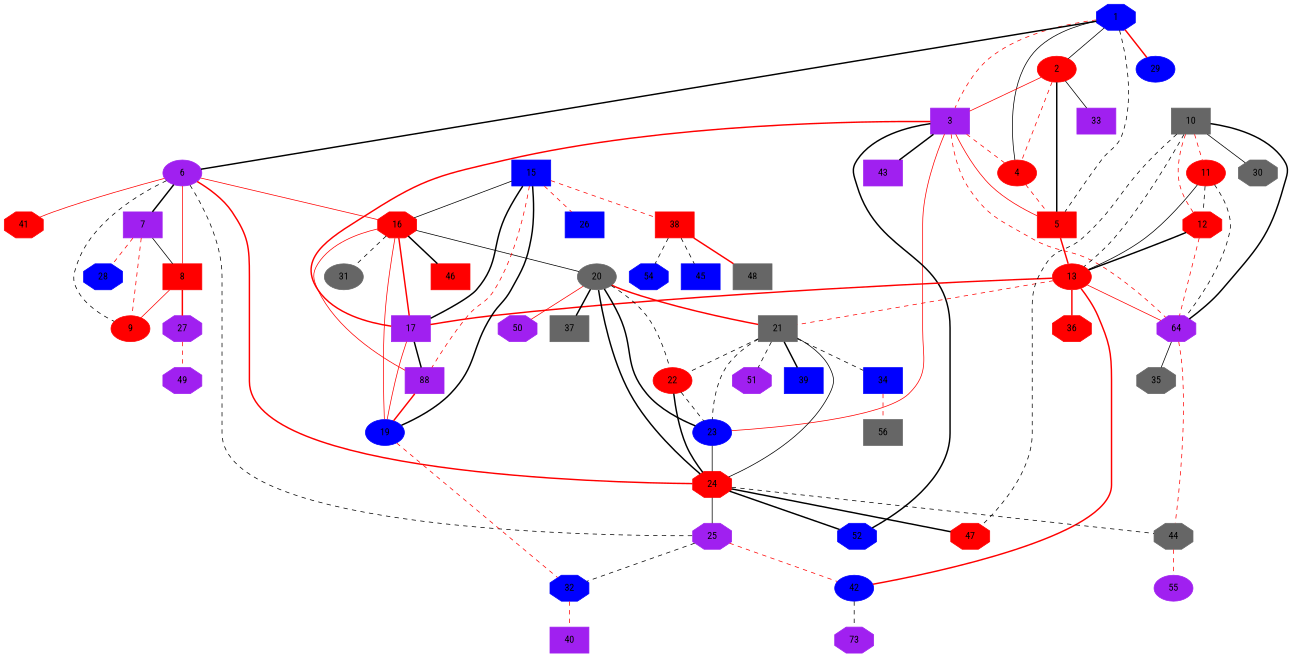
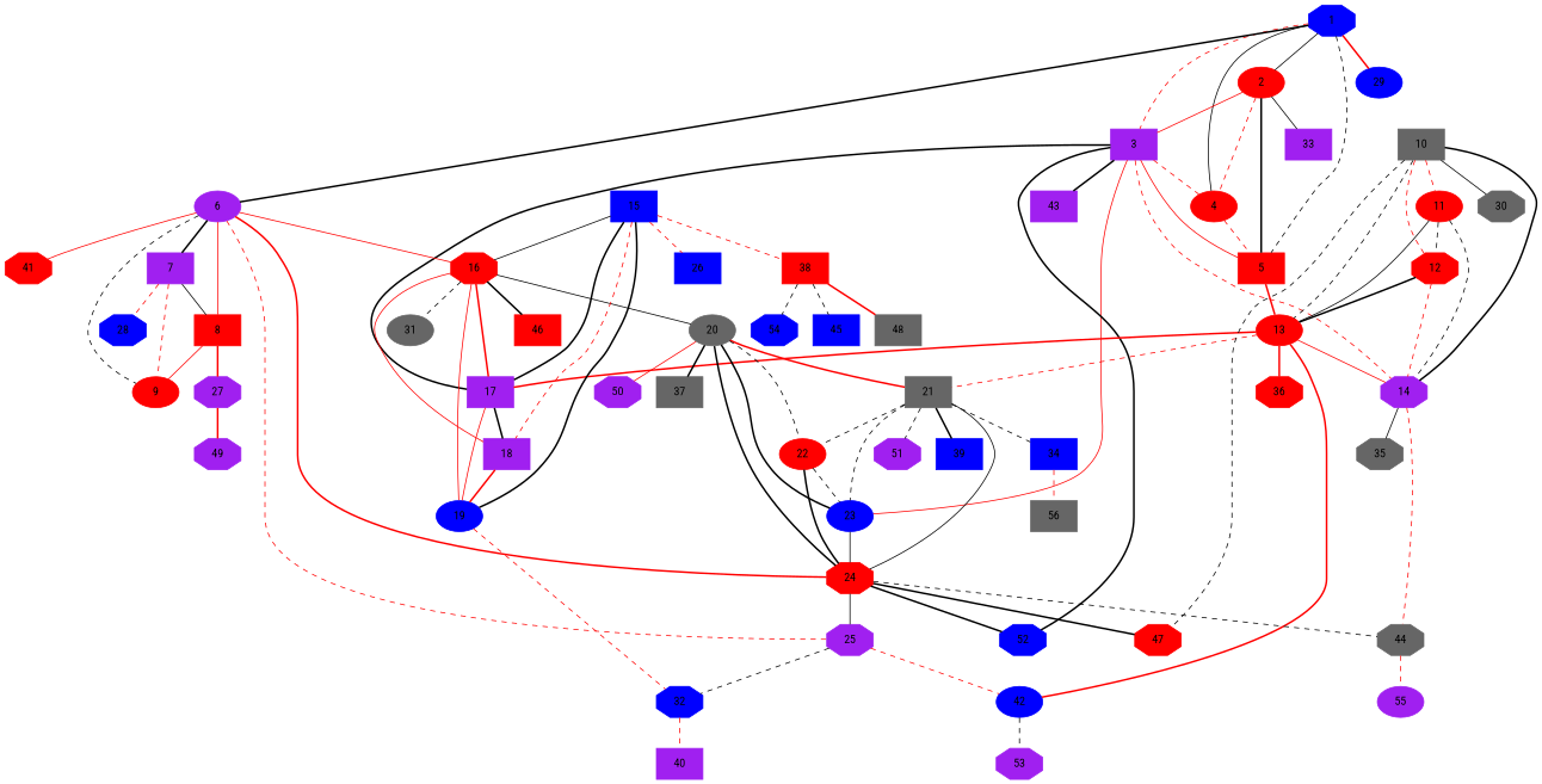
  graph {
    fontname="Roboto Condensed"
    node [color=red fontname="Roboto Condensed" shape=octagon style=filled]
    edge [color=black fontname="Roboto Condensed" style=dashed weight=1.0]
    1 [color=blue]
    2 [shape=ellipse]
    3 [color=purple shape=box]
    4 [shape=ellipse]
    5 [shape=box]
    6 [color=purple shape=ellipse]
    29 [color=blue shape=ellipse]
    33 [color=purple shape=box]
-   14 [color=purple label=64]
+   14 [color=purple]
    17 [color=purple shape=box]
    23 [color=blue shape=ellipse]
    43 [color=purple shape=box]
    52 [color=blue]
    13 [shape=ellipse]
    7 [color=purple shape=box]
    8 [shape=box]
    9 [shape=ellipse]
    16
    24
    25 [color=purple]
    41
    35 [color=gray40]
    44 [color=gray40]
-   18 [color=purple shape=box label=88]
+   18 [color=purple shape=box]
    19 [color=blue shape=ellipse]
    21 [color=gray40 shape=box]
    36
    42 [color=blue shape=ellipse]
    28 [color=blue]
    27 [color=purple]
    20 [color=gray40 shape=ellipse]
    31 [color=gray40 shape=ellipse]
    46 [shape=box]
    47
    32 [color=blue]
    10 [color=gray40 shape=box]
    11 [shape=ellipse]
    12
    30 [color=gray40]
    49 [color=purple]
    22 [shape=ellipse]
    34 [color=blue shape=box]
    39 [color=blue shape=box]
    51 [color=purple]
-   53 [color=purple label=73]
+   53 [color=purple]
    55 [color=purple shape=ellipse]
    15 [color=blue shape=box]
    26 [color=blue shape=box]
    38 [shape=box]
    45 [color=blue shape=box]
    48 [color=gray40 shape=box]
    54 [color=blue]
    37 [color=gray40 shape=box]
    50 [color=purple]
    40 [color=purple shape=box]
    56 [color=gray40 shape=box]
    1 -- 2 [style=solid]
    1 -- 3 [color=red]
    1 -- 4 [style=solid]
    1 -- 5
    1 -- 6 [style=bold]
    1 -- 29 [color=red style=bold weight=4.0]
    2 -- 3 [color=red style=solid]
    2 -- 4 [color=red]
    2 -- 5 [style=bold weight=5.0]
    2 -- 33 [style=solid]
    3 -- 4 [color=red]
    3 -- 5 [color=red style=solid]
    3 -- 14 [color=red]
-   3 -- 17 [color=red style=bold]
+   3 -- 17 [style=bold]
    3 -- 23 [color=red style=solid]
    3 -- 43 [style=bold]
    3 -- 52 [style=bold]
    4 -- 5 [color=red]
    5 -- 13 [color=red style=bold]
    6 -- 7 [style=bold]
    6 -- 8 [color=red style=solid weight=2.0]
    6 -- 9
    6 -- 16 [color=red style=solid]
    6 -- 24 [color=red style=bold]
-   6 -- 25
+   6 -- 25 [color=red]
    6 -- 41 [color=red style=solid]
    14 -- 35 [style=solid weight=2.0]
    14 -- 44 [color=red]
    17 -- 18 [style=bold]
    17 -- 19 [color=red style=solid weight=2.0]
    23 -- 24 [style=solid]
    13 -- 14 [color=red style=solid]
    13 -- 17 [color=red style=bold]
    13 -- 21 [color=red]
    13 -- 36 [color=red style=bold weight=2.0]
    13 -- 42 [color=red style=bold]
    7 -- 8 [style=solid weight=2.0]
    7 -- 9 [color=red]
    7 -- 28 [color=red weight=2.0]
    8 -- 9 [color=red style=solid weight=3.0]
    8 -- 27 [color=red style=bold]
    16 -- 17 [color=red style=bold]
    16 -- 18 [color=red style=solid]
    16 -- 19 [color=red style=solid]
    16 -- 20 [style=solid]
    16 -- 31
    16 -- 46 [style=bold]
    24 -- 52 [style=bold]
    24 -- 25 [style=solid weight=5.0]
    24 -- 44
    24 -- 47 [style=bold]
    25 -- 42 [color=red]
    25 -- 32
    44 -- 55 [color=red]
    18 -- 19 [color=red style=bold]
    19 -- 32 [color=red]
    21 -- 23
    21 -- 24 [style=solid]
    21 -- 22
    21 -- 34
    21 -- 39 [style=bold]
    21 -- 51
    42 -- 53
-   27 -- 49 [color=red]
+   27 -- 49 [color=red style=bold]
    20 -- 23 [style=bold]
    20 -- 24 [style=bold]
    20 -- 21 [color=red style=bold]
    20 -- 22
    20 -- 37 [style=bold]
    20 -- 50 [color=red style=solid]
    32 -- 40 [color=red weight=2.0]
    10 -- 14 [style=bold]
    10 -- 13
    10 -- 47
    10 -- 11 [color=red]
    10 -- 12 [color=red]
    10 -- 30 [style=solid]
    11 -- 14
    11 -- 13 [style=solid]
    11 -- 12 [weight=2.0]
    12 -- 14 [color=red]
    12 -- 13 [style=bold]
    22 -- 23 [weight=2.0]
    22 -- 24 [style=bold]
    34 -- 56 [color=red]
    15 -- 17 [style=bold]
    15 -- 16 [style=solid]
    15 -- 18 [color=red]
    15 -- 19 [style=bold]
    15 -- 26 [color=red]
    15 -- 38 [color=red]
    38 -- 45
    38 -- 48 [color=red style=bold]
    38 -- 54
  }
